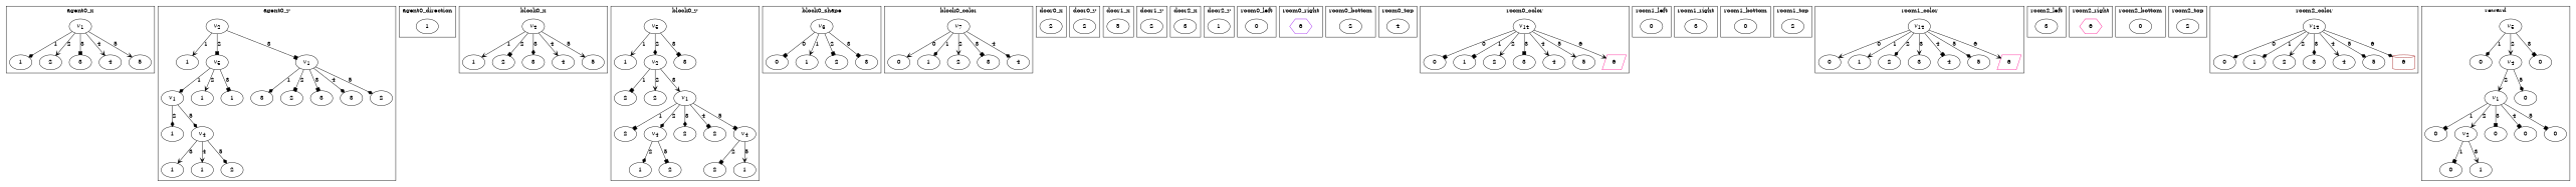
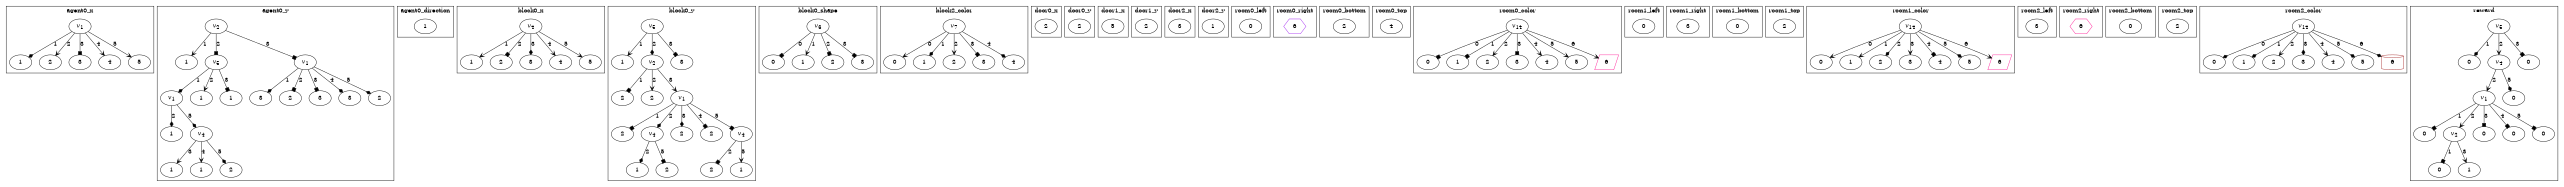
  digraph {
    edge [arrowhead=vee]
    n1 [label=<<i>v</i><sub>1</sub>>]
    n2 [label=<1>]
    n3 [label=<2>]
    n4 [label=<3>]
    n5 [label=<4>]
    n6 [label=<5>]
    n7 [label=<<i>v</i><sub>2</sub>>]
    n8 [label=<1>]
    n9 [label=<<i>v</i><sub>5</sub>>]
    n10 [label=<<i>v</i><sub>1</sub>>]
    n11 [label=<<i>v</i><sub>1</sub>>]
    n12 [label=<1>]
    n13 [label=<1>]
    n14 [label=<1>]
    n15 [label=<<i>v</i><sub>4</sub>>]
    n16 [label=<1>]
    n17 [label=<1>]
    n18 [label=<2>]
    n19 [label=<3>]
    n20 [label=<2>]
    n21 [label=<3>]
    n22 [label=<3>]
    n23 [label=<2>]
    n24 [label=<1>]
    n25 [label=<<i>v</i><sub>4</sub>>]
    n26 [label=<1>]
    n27 [label=<2>]
    n28 [label=<3>]
    n29 [label=<4>]
    n30 [label=<5>]
    n31 [label=<<i>v</i><sub>5</sub>>]
    n32 [label=<1>]
    n33 [label=<<i>v</i><sub>2</sub>>]
    n34 [label=<3>]
    n35 [label=<2>]
    n36 [label=<2>]
    n37 [label=<<i>v</i><sub>1</sub>>]
    n38 [label=<2>]
    n39 [label=<<i>v</i><sub>4</sub>>]
    n40 [label=<2>]
    n41 [label=<2>]
    n42 [label=<<i>v</i><sub>4</sub>>]
    n43 [label=<1>]
    n44 [label=<2>]
    n45 [label=<2>]
    n46 [label=<1>]
    n47 [label=<<i>v</i><sub>6</sub>>]
    n48 [label=<0>]
    n49 [label=<1>]
    n50 [label=<2>]
    n51 [label=<3>]
    n52 [label=<<i>v</i><sub>7</sub>>]
    n53 [label=<0>]
    n54 [label=<1>]
    n55 [label=<2>]
    n56 [label=<3>]
    n57 [label=<4>]
    n58 [label=<2>]
    n59 [label=<2>]
    n60 [label=<5>]
    n61 [label=<2>]
    n62 [label=<3>]
    n63 [label=<1>]
    n64 [label=<0>]
    n65 [label=6 color=purple shape=hexagon]
    n66 [label=<2>]
    n67 [label=<4>]
    n68 [label=<<i>v</i><sub>14</sub>>]
    n69 [label=<0>]
    n70 [label=<1>]
    n71 [label=<2>]
    n72 [label=<3>]
    n73 [label=<4>]
    n74 [label=<5>]
    n75 [label=6 color=deeppink shape=parallelogram]
    n76 [label=<0>]
    n77 [label=<3>]
    n78 [label=<0>]
    n79 [label=<2>]
    n80 [label=<<i>v</i><sub>14</sub>>]
    n81 [label=<0>]
    n82 [label=<1>]
    n83 [label=<2>]
    n84 [label=<3>]
    n85 [label=<4>]
    n86 [label=<5>]
    n87 [label=6 color=deeppink shape=parallelogram]
    n88 [label=<3>]
    n89 [label=6 color=deeppink shape=hexagon]
    n90 [label=<0>]
    n91 [label=<2>]
    n92 [label=<<i>v</i><sub>14</sub>>]
    n93 [label=<0>]
    n94 [label=<1>]
    n95 [label=<2>]
    n96 [label=<3>]
    n97 [label=<4>]
    n98 [label=<5>]
    n99 [label=6 color=brown shape=cylinder]
    n100 [label=<<i>v</i><sub>5</sub>>]
    n101 [label=<0>]
    n102 [label=<<i>v</i><sub>4</sub>>]
    n103 [label=<0>]
    n104 [label=<<i>v</i><sub>1</sub>>]
    n105 [label=<0>]
    n106 [label=<0>]
    n107 [label=<<i>v</i><sub>2</sub>>]
    n108 [label=<0>]
    n109 [label=<0>]
    n110 [label=<0>]
    n111 [label=<0>]
    n112 [label=<1>]
    subgraph cluster_1 {
      label=agent0_x
      n1
      n2
      n3
      n4
      n5
      n6
    }
    subgraph cluster_2 {
      label=agent0_y
      n7
      n8
      n9
      n10
      n11
      n12
      n13
      n14
      n15
      n16
      n17
      n18
      n19
      n20
      n21
      n22
      n23
    }
    subgraph cluster_3 {
      label=agent0_direction
      n24
    }
    subgraph cluster_4 {
      label=block0_x
      n25
      n26
      n27
      n28
      n29
      n30
    }
    subgraph cluster_5 {
      label=block0_y
      n31
      n32
      n33
      n34
      n35
      n36
      n37
      n38
      n39
      n40
      n41
      n42
      n43
      n44
      n45
      n46
    }
    subgraph cluster_6 {
      label=block0_shape
      n47
      n48
      n49
      n50
      n51
    }
    subgraph cluster_7 {
-     label=block0_color
+     label=block2_color
      n52
      n53
      n54
      n55
      n56
      n57
    }
    subgraph cluster_8 {
      label=door0_x
      n58
    }
    subgraph cluster_9 {
      label=door0_y
      n59
    }
    subgraph cluster_10 {
      label=door1_x
      n60
    }
    subgraph cluster_11 {
      label=door1_y
      n61
    }
    subgraph cluster_12 {
      label=door2_x
      n62
    }
    subgraph cluster_13 {
      label=door2_y
      n63
    }
    subgraph cluster_14 {
      label=room0_left
      n64
    }
    subgraph cluster_15 {
      label=room0_right
      n65
    }
    subgraph cluster_16 {
      label=room0_bottom
      n66
    }
    subgraph cluster_17 {
      label=room0_top
      n67
    }
    subgraph cluster_18 {
      label=room0_color
      n68
      n69
      n70
      n71
      n72
      n73
      n74
      n75
    }
    subgraph cluster_19 {
      label=room1_left
      n76
    }
    subgraph cluster_20 {
      label=room1_right
      n77
    }
    subgraph cluster_21 {
      label=room1_bottom
      n78
    }
    subgraph cluster_22 {
      label=room1_top
      n79
    }
    subgraph cluster_23 {
      label=room1_color
      n80
      n81
      n82
      n83
      n84
      n85
      n86
      n87
    }
    subgraph cluster_24 {
      label=room2_left
      n88
    }
    subgraph cluster_25 {
      label=room2_right
      n89
    }
    subgraph cluster_26 {
      label=room2_bottom
      n90
    }
    subgraph cluster_27 {
      label=room2_top
      n91
    }
    subgraph cluster_28 {
      label=room2_color
      n92
      n93
      n94
      n95
      n96
      n97
      n98
      n99
    }
    subgraph cluster_29 {
      label=reward
      n100
      n101
      n102
      n103
      n104
      n105
      n106
      n107
      n108
      n109
      n110
      n111
      n112
    }
    n1 -> n2 [arrowhead=diamond label=<1>]
    n1 -> n3 [label=<2>]
    n1 -> n4 [arrowhead=box label=<3>]
    n1 -> n5 [label=<4>]
    n1 -> n6 [label=<5>]
    n7 -> n8 [label=<1>]
    n7 -> n9 [arrowhead=box label=<2>]
    n7 -> n10 [arrowhead=box label=<3>]
    n9 -> n11 [arrowhead=diamond label=<1>]
    n9 -> n12 [label=<2>]
    n9 -> n13 [arrowhead=box label=<3>]
    n10 -> n19 [arrowhead=diamond label=<1>]
    n10 -> n20 [arrowhead=box label=<2>]
    n10 -> n21 [arrowhead=box label=<3>]
    n10 -> n22 [arrowhead=diamond label=<4>]
    n10 -> n23 [arrowhead=diamond label=<5>]
    n11 -> n14 [arrowhead=diamond label=<2>]
    n11 -> n15 [arrowhead=diamond label=<5>]
    n15 -> n16 [label=<3>]
    n15 -> n17 [label=<4>]
    n15 -> n18 [arrowhead=diamond label=<5>]
    n25 -> n26 [label=<1>]
    n25 -> n27 [arrowhead=box label=<2>]
    n25 -> n28 [arrowhead=diamond label=<3>]
    n25 -> n29 [label=<4>]
    n25 -> n30 [label=<5>]
    n31 -> n32 [label=<1>]
    n31 -> n33 [arrowhead=diamond label=<2>]
    n31 -> n34 [arrowhead=box label=<3>]
    n33 -> n35 [arrowhead=box label=<1>]
    n33 -> n36 [label=<2>]
    n33 -> n37 [label=<3>]
    n37 -> n38 [arrowhead=box label=<1>]
    n37 -> n39 [arrowhead=diamond label=<2>]
    n37 -> n40 [arrowhead=diamond label=<3>]
    n37 -> n41 [arrowhead=box label=<4>]
    n37 -> n42 [arrowhead=box label=<5>]
    n39 -> n43 [arrowhead=diamond label=<2>]
    n39 -> n44 [arrowhead=box label=<5>]
    n42 -> n45 [arrowhead=box label=<2>]
    n42 -> n46 [label=<5>]
    n47 -> n48 [arrowhead=box label=<0>]
    n47 -> n49 [label=<1>]
    n47 -> n50 [arrowhead=box label=<2>]
    n47 -> n51 [arrowhead=box label=<3>]
    n52 -> n53 [label=<0>]
    n52 -> n54 [arrowhead=diamond label=<1>]
    n52 -> n55 [label=<2>]
    n52 -> n56 [arrowhead=box label=<3>]
    n52 -> n57 [arrowhead=diamond label=<4>]
    n68 -> n69 [arrowhead=box label=<0>]
    n68 -> n70 [arrowhead=box label=<1>]
    n68 -> n71 [label=<2>]
    n68 -> n72 [arrowhead=box label=<3>]
    n68 -> n73 [label=<4>]
    n68 -> n74 [label=<5>]
    n68 -> n75 [label=6]
    n80 -> n81 [label=<0>]
    n80 -> n82 [label=<1>]
    n80 -> n83 [arrowhead=diamond label=<2>]
    n80 -> n84 [label=<3>]
    n80 -> n85 [arrowhead=box label=<4>]
    n80 -> n86 [arrowhead=diamond label=<5>]
    n80 -> n87 [label=6]
    n92 -> n93 [arrowhead=diamond label=<0>]
    n92 -> n94 [arrowhead=diamond label=<1>]
    n92 -> n95 [label=<2>]
    n92 -> n96 [arrowhead=diamond label=<3>]
    n92 -> n97 [label=<4>]
    n92 -> n98 [arrowhead=diamond label=<5>]
    n92 -> n99 [arrowhead=diamond label=6]
    n100 -> n101 [arrowhead=diamond label=<1>]
    n100 -> n102 [label=<2>]
    n100 -> n103 [arrowhead=box label=<3>]
    n102 -> n104 [label=<2>]
    n102 -> n105 [arrowhead=diamond label=<5>]
    n104 -> n106 [arrowhead=box label=<1>]
    n104 -> n107 [label=<2>]
    n104 -> n108 [arrowhead=box label=<3>]
    n104 -> n109 [arrowhead=box label=<4>]
    n104 -> n110 [arrowhead=box label=<5>]
    n107 -> n111 [arrowhead=box label=<1>]
    n107 -> n112 [label=<3>]
  }
